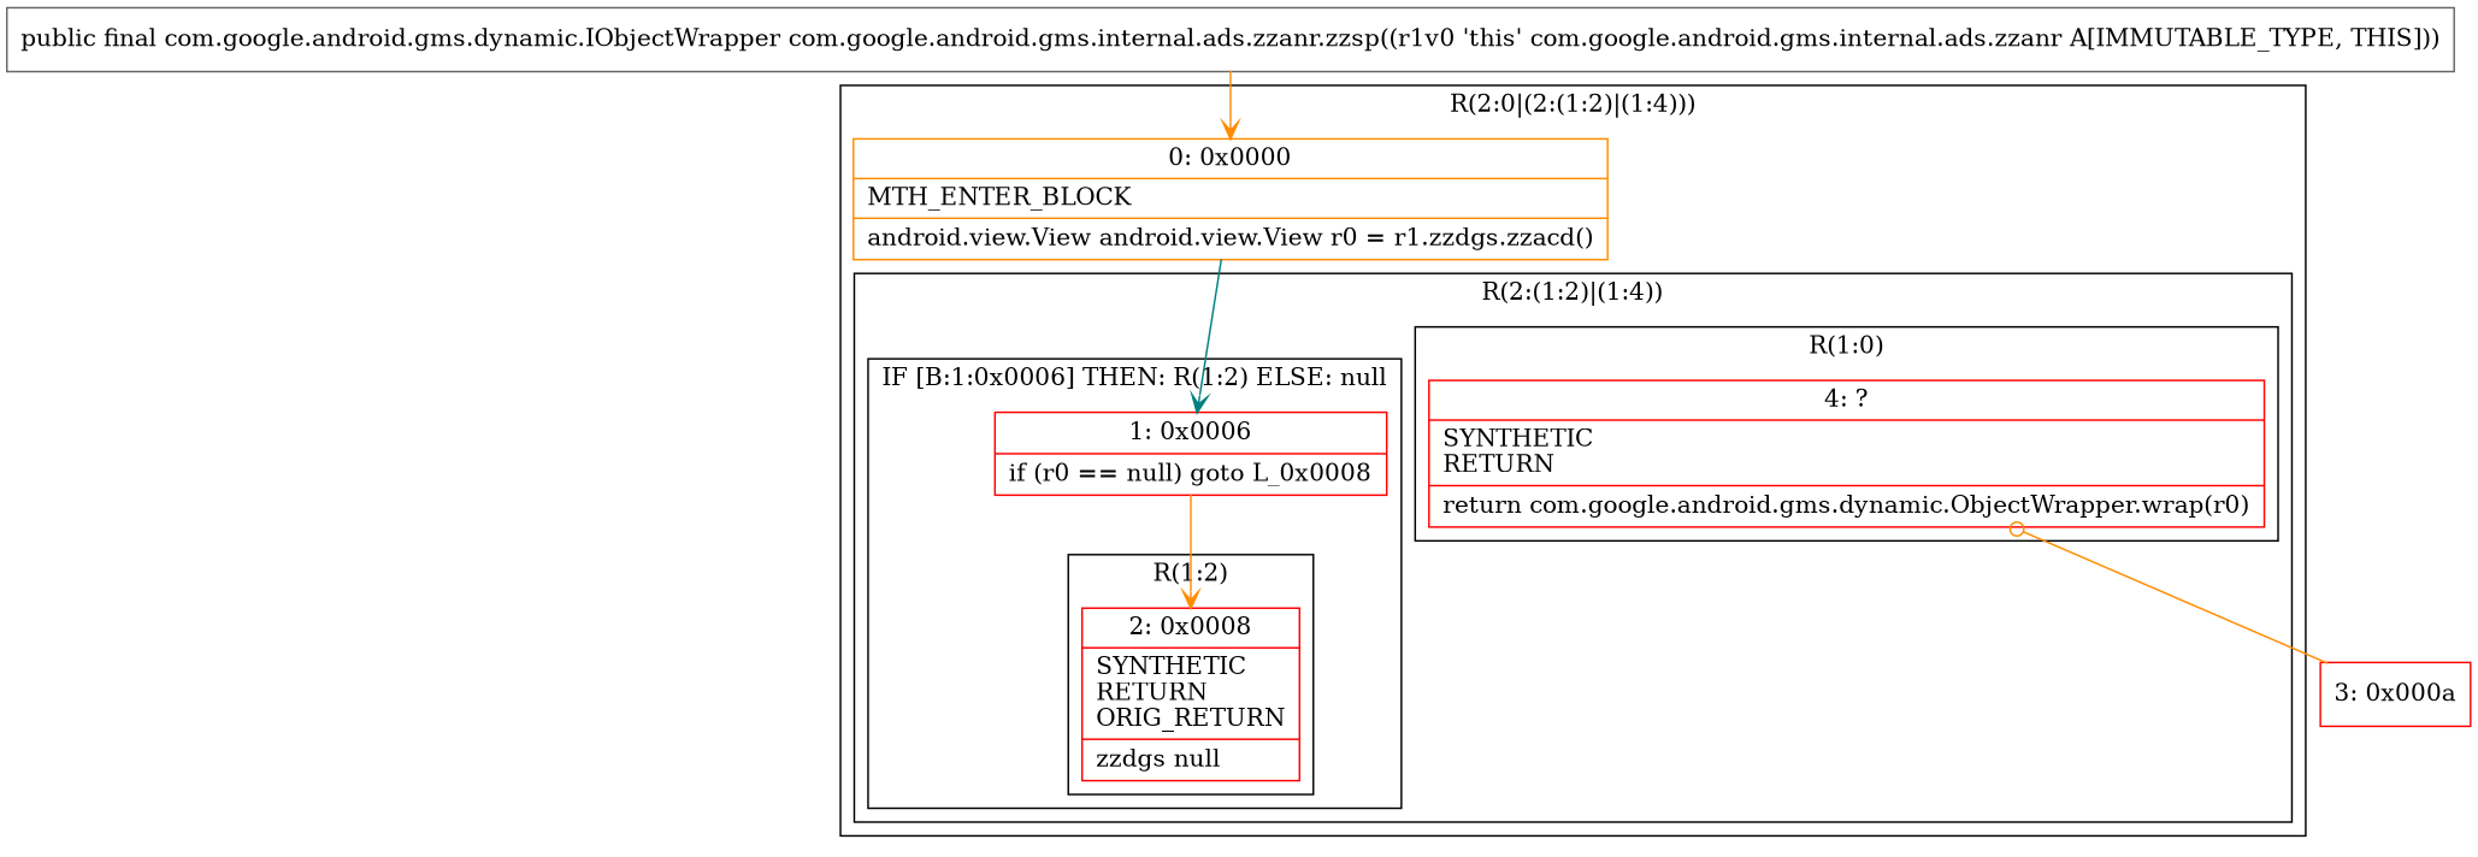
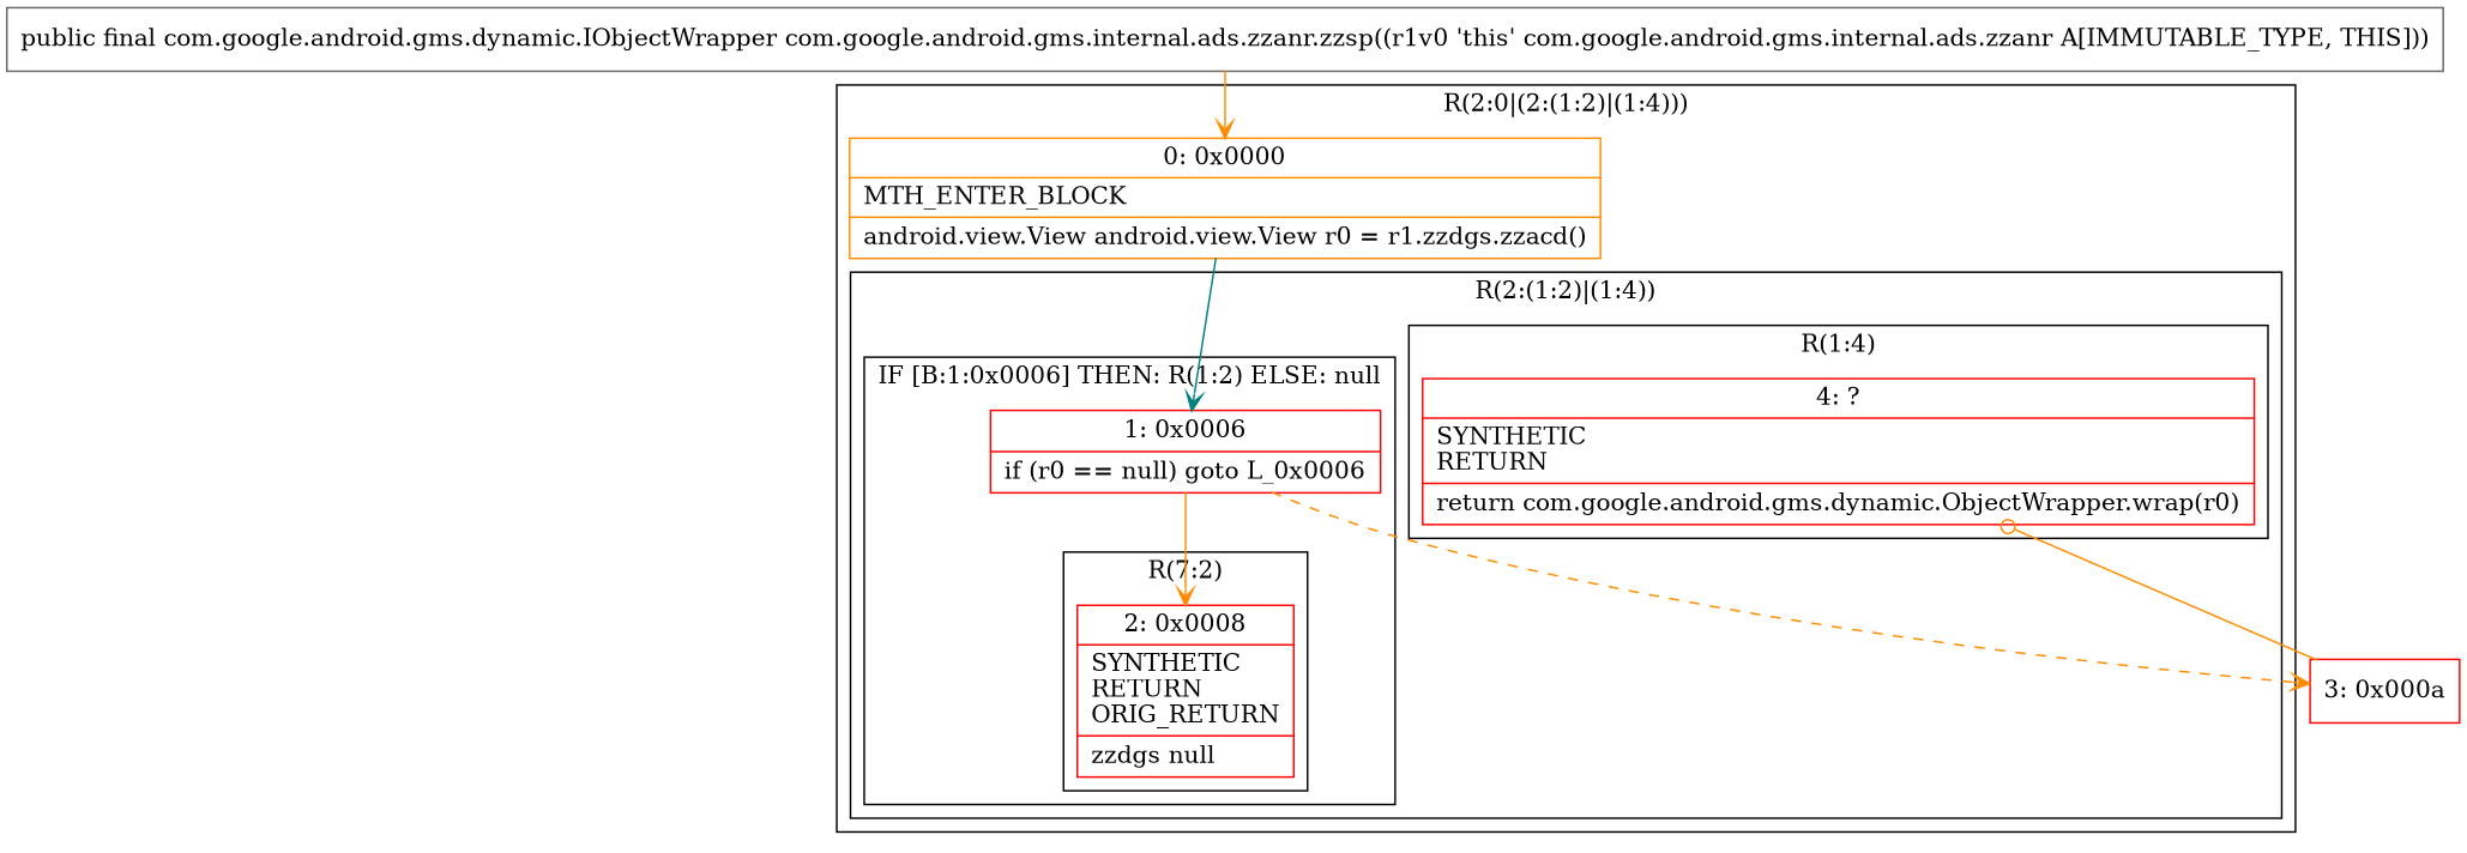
  digraph {
    node [color=red shape=record]
    edge [arrowhead=vee color=darkorange]
    n1 [label="{2\:\ 0x0008|SYNTHETIC\lRETURN\lORIG_RETURN\l|zzdgs null\l}"]
-   n2 [label="{1\:\ 0x0006|if (r0 == null) goto L_0x0008\l}"]
+   n2 [label="{1\:\ 0x0006|if (r0 == null) goto L_0x0006\l}"]
    n3 [label="{4\:\ ?|SYNTHETIC\lRETURN\l|return com.google.android.gms.dynamic.ObjectWrapper.wrap(r0)\l}"]
    n4 [color=darkorange label="{0\:\ 0x0000|MTH_ENTER_BLOCK\l|android.view.View android.view.View r0 = r1.zzdgs.zzacd()\l}"]
    n5 [label="{3\:\ 0x000a}"]
    n6 [color=gray40 label="{public final com.google.android.gms.dynamic.IObjectWrapper com.google.android.gms.internal.ads.zzanr.zzsp((r1v0 'this' com.google.android.gms.internal.ads.zzanr A[IMMUTABLE_TYPE, THIS])) }"]
    subgraph cluster_1 {
      label="R(2:0|(2:(1:2)|(1:4)))"
      n4
      subgraph cluster_2 {
        label="R(2:(1:2)|(1:4))"
        subgraph cluster_3 {
          label="IF [B:1:0x0006] THEN: R(1:2) ELSE: null"
          n2
          subgraph cluster_4 {
-           label="R(1:2)"
+           label="R(7:2)"
            n1
          }
        }
        subgraph cluster_5 {
-         label="R(1:0)"
+         label="R(1:4)"
          n3
        }
      }
    }
    n2 -> n1
+   n2 -> n5 [style=dashed]
    n4 -> n2 [color=teal]
    n5 -> n3 [arrowhead=odot]
    n6 -> n4
  }
